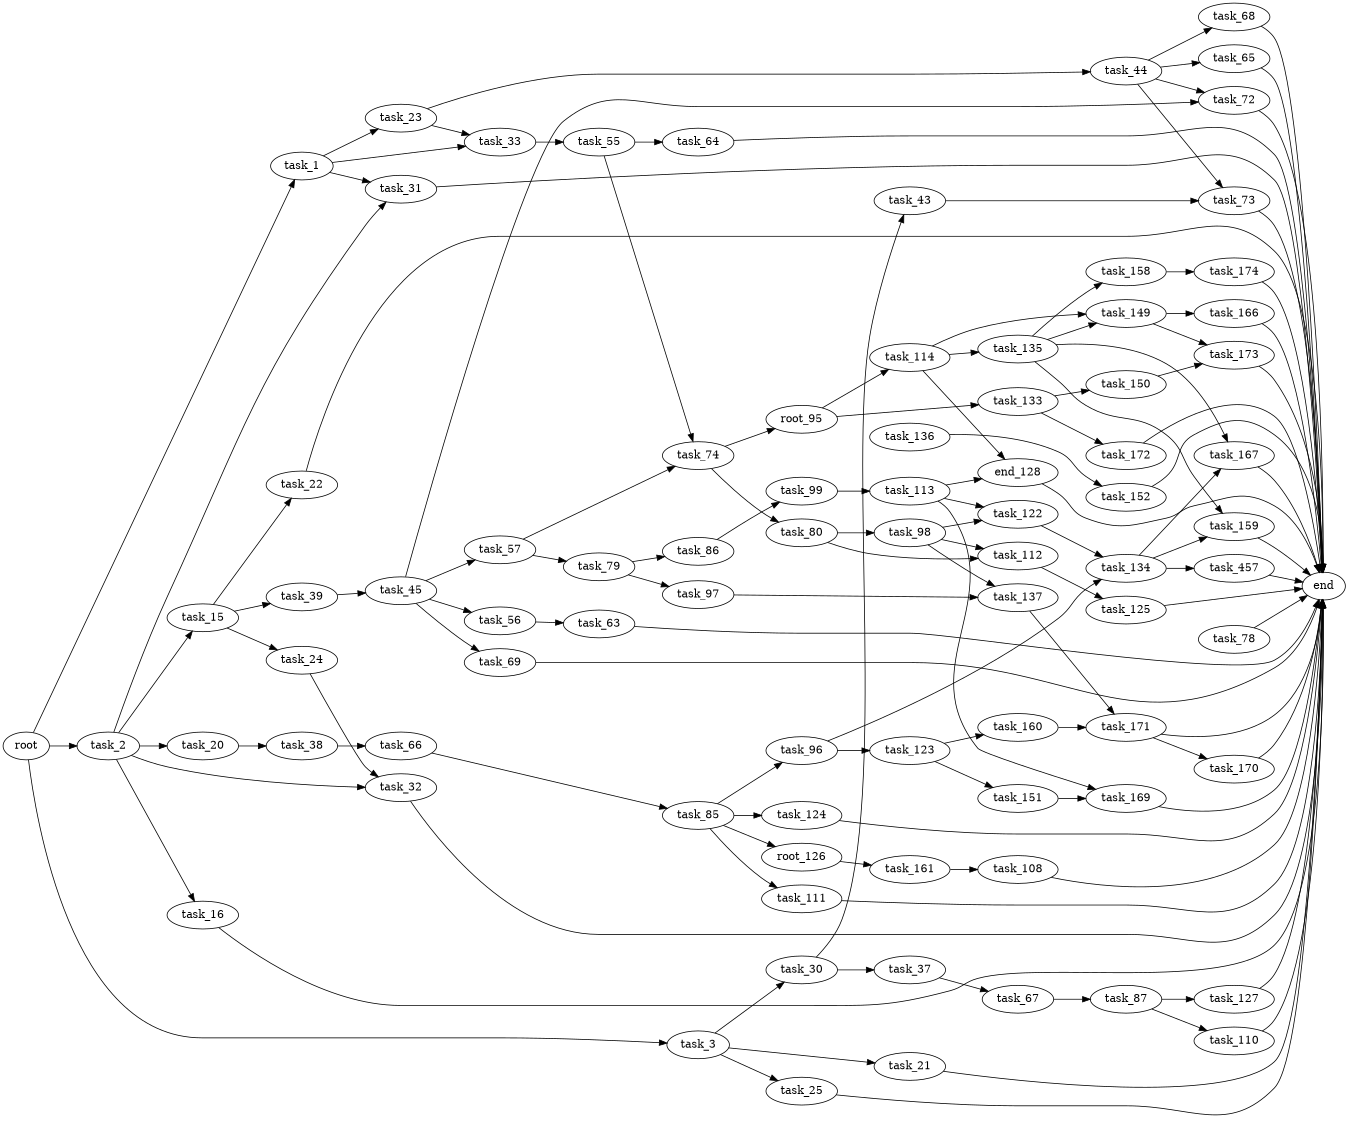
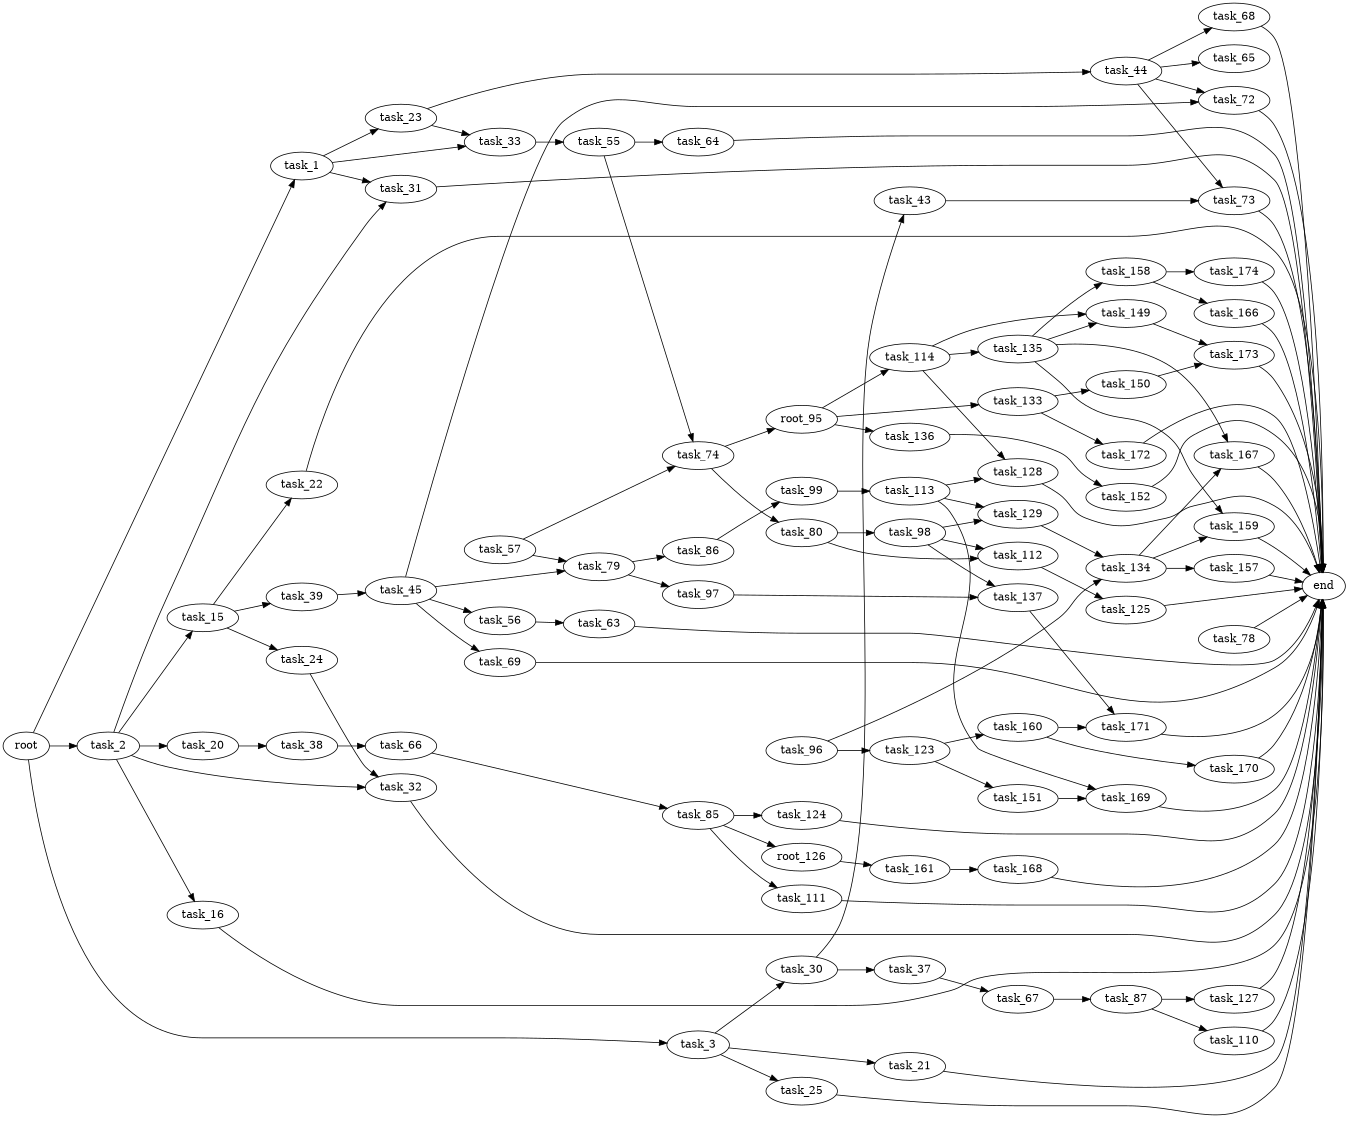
  digraph {
    rankdir=LR
    root
    task_1
    task_2
    task_3
    task_23
    task_31
    task_33
    task_15
    task_16
    task_20
    task_32
    task_21
    task_25
    task_30
    task_44
    end
    task_55
    task_22
    task_24
    task_39
    task_38
    task_37
    task_43
    task_73
    task_65
    task_68
    task_72
    task_64
    task_74
    task_45
    task_66
    task_67
    task_56
    task_57
    task_69
    task_85
    task_87
    task_80
    n39 [label=root_95]
    task_110
    task_127
    task_96
    task_111
    task_124
    n45 [label=root_126]
    task_63
    task_79
    task_86
    task_97
    task_78
    task_98
    task_112
    task_114
    task_133
    task_136
    task_99
    task_137
    task_123
    task_134
    task_161
-   task_122
+   task_122 [label=task_129]
    task_125
-   task_128 [label=end_128]
+   task_128
    task_135
    task_149
    task_150
    task_172
    task_152
    task_113
    task_171
    task_151
    task_160
-   task_157 [label=task_457]
+   task_157
    task_159
    task_167
-   task_168 [label=task_108]
+   task_168
    task_169
    task_158
    task_166
    task_173
    task_170
    task_174
    root -> task_1
    root -> task_2
    root -> task_3
    task_1 -> task_23
    task_1 -> task_31
    task_1 -> task_33
    task_2 -> task_31
    task_2 -> task_15
    task_2 -> task_16
    task_2 -> task_20
    task_2 -> task_32
    task_3 -> task_21
    task_3 -> task_25
    task_3 -> task_30
    task_23 -> task_33
    task_23 -> task_44
    task_31 -> end
    task_33 -> task_55
    task_15 -> task_22
    task_15 -> task_24
    task_15 -> task_39
    task_16 -> end
    task_20 -> task_38
    task_32 -> end
    task_21 -> end
    task_25 -> end
    task_30 -> task_37
    task_30 -> task_43
    task_44 -> task_73
    task_44 -> task_65
    task_44 -> task_68
    task_44 -> task_72
    task_55 -> task_64
    task_55 -> task_74
    task_22 -> end
    task_24 -> task_32
    task_39 -> task_45
    task_38 -> task_66
    task_37 -> task_67
    task_43 -> task_73
    task_73 -> end
-   task_65 -> end
    task_68 -> end
    task_72 -> end
    task_64 -> end
    task_74 -> task_80
    task_74 -> n39
    task_45 -> task_72
    task_45 -> task_56
-   task_45 -> task_57
+   task_45 -> task_79
    task_45 -> task_69
    task_66 -> task_85
    task_67 -> task_87
    task_56 -> task_63
    task_57 -> task_74
    task_57 -> task_79
    task_69 -> end
-   task_85 -> task_96
    task_85 -> task_111
    task_85 -> task_124
    task_85 -> n45
    task_87 -> task_110
    task_87 -> task_127
    task_80 -> task_98
    task_80 -> task_112
    n39 -> task_114
    n39 -> task_133
+   n39 -> task_136
    task_110 -> end
    task_127 -> end
    task_96 -> task_123
    task_96 -> task_134
    task_111 -> end
    task_124 -> end
    n45 -> task_161
    task_63 -> end
    task_79 -> task_86
    task_79 -> task_97
    task_86 -> task_99
    task_97 -> task_137
    task_78 -> end
    task_98 -> task_112
    task_98 -> task_137
    task_98 -> task_122
    task_112 -> task_125
    task_114 -> task_128
    task_114 -> task_135
    task_114 -> task_149
    task_133 -> task_150
    task_133 -> task_172
    task_136 -> task_152
    task_99 -> task_113
    task_137 -> task_171
    task_123 -> task_151
    task_123 -> task_160
    task_134 -> task_157
    task_134 -> task_159
    task_134 -> task_167
    task_161 -> task_168
    task_122 -> task_134
    task_125 -> end
    task_128 -> end
    task_135 -> task_149
    task_135 -> task_159
    task_135 -> task_167
    task_135 -> task_158
-   task_149 -> task_166
+   task_158 -> task_166
    task_149 -> task_173
    task_150 -> task_173
    task_172 -> end
    task_152 -> end
    task_113 -> task_122
    task_113 -> task_128
    task_113 -> task_169
    task_171 -> end
    task_151 -> task_169
    task_160 -> task_171
-   task_171 -> task_170
+   task_160 -> task_170
    task_157 -> end
    task_159 -> end
    task_167 -> end
    task_168 -> end
    task_169 -> end
    task_158 -> task_174
    task_166 -> end
    task_173 -> end
    task_170 -> end
    task_174 -> end
  }
